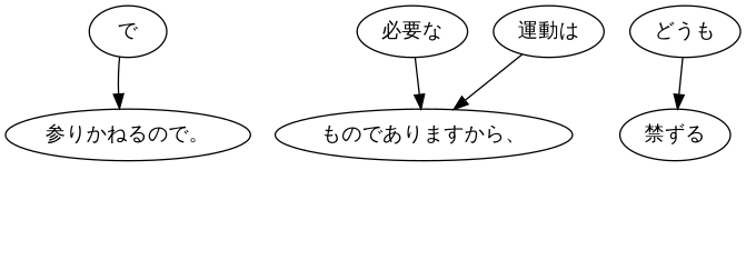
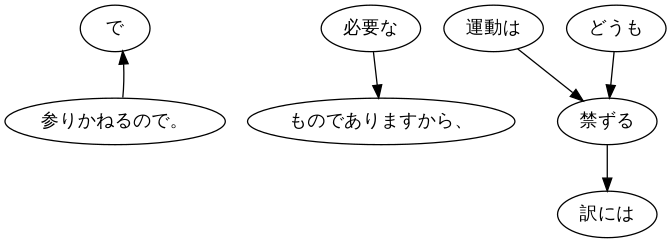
  digraph {
    n1 [label="で"]
    n2 [label="参りかねるので。"]
    n3 [label="運動は"]
    n4 [label="ものでありますから、"]
    n5 [label="必要な"]
    n6 [label="どうも"]
    n7 [label="禁ずる"]
-   n1 -> n2
-   n3 -> n4
+   n8 [label="訳には"]
+   n2 -> n1
+   n3 -> n7
    n5 -> n4
    n6 -> n7
+   n7 -> n8
  }
